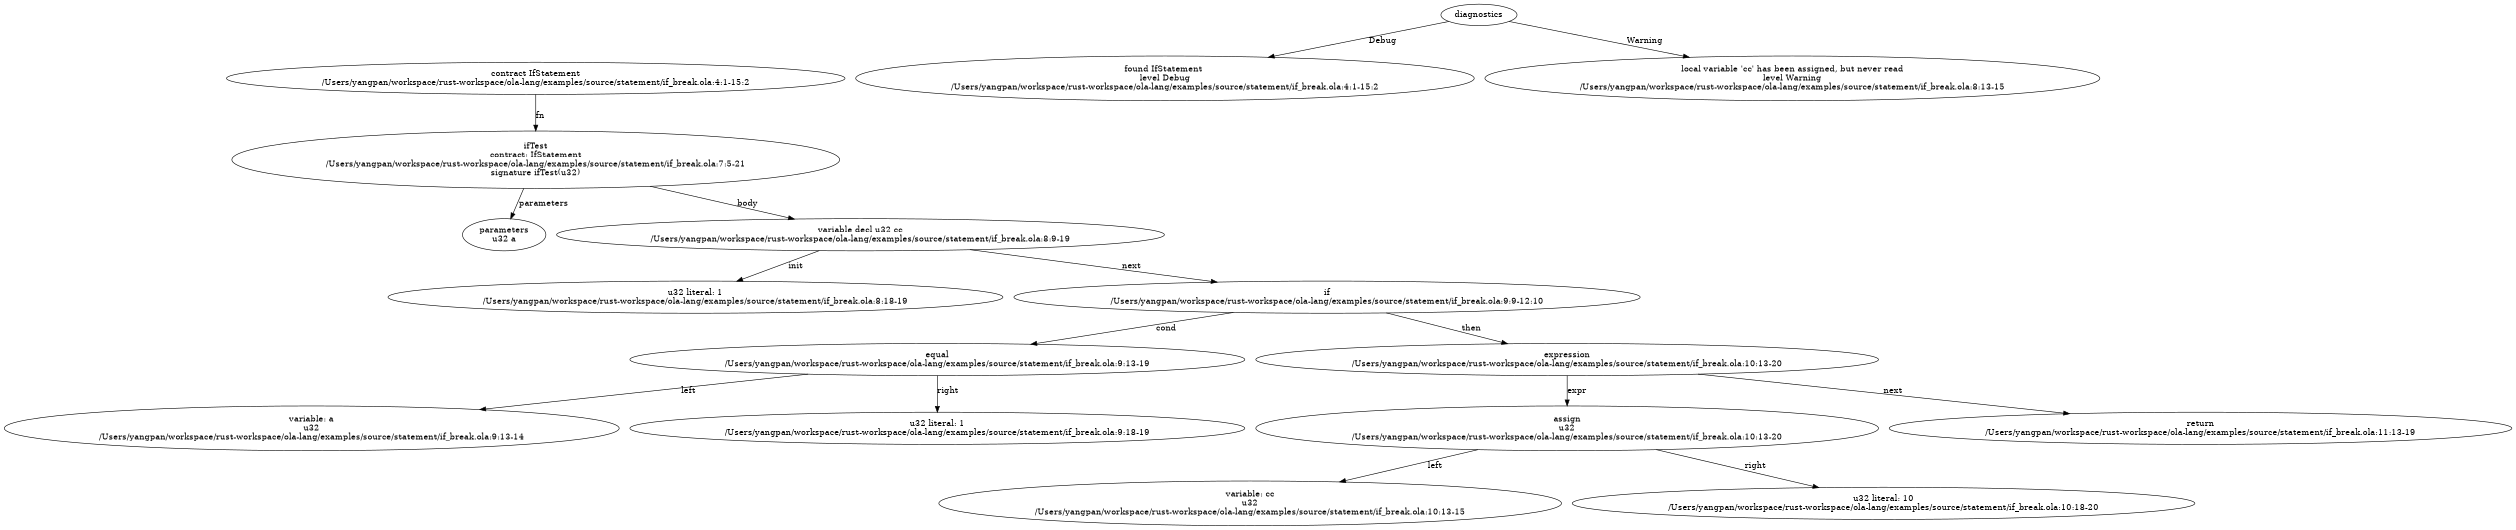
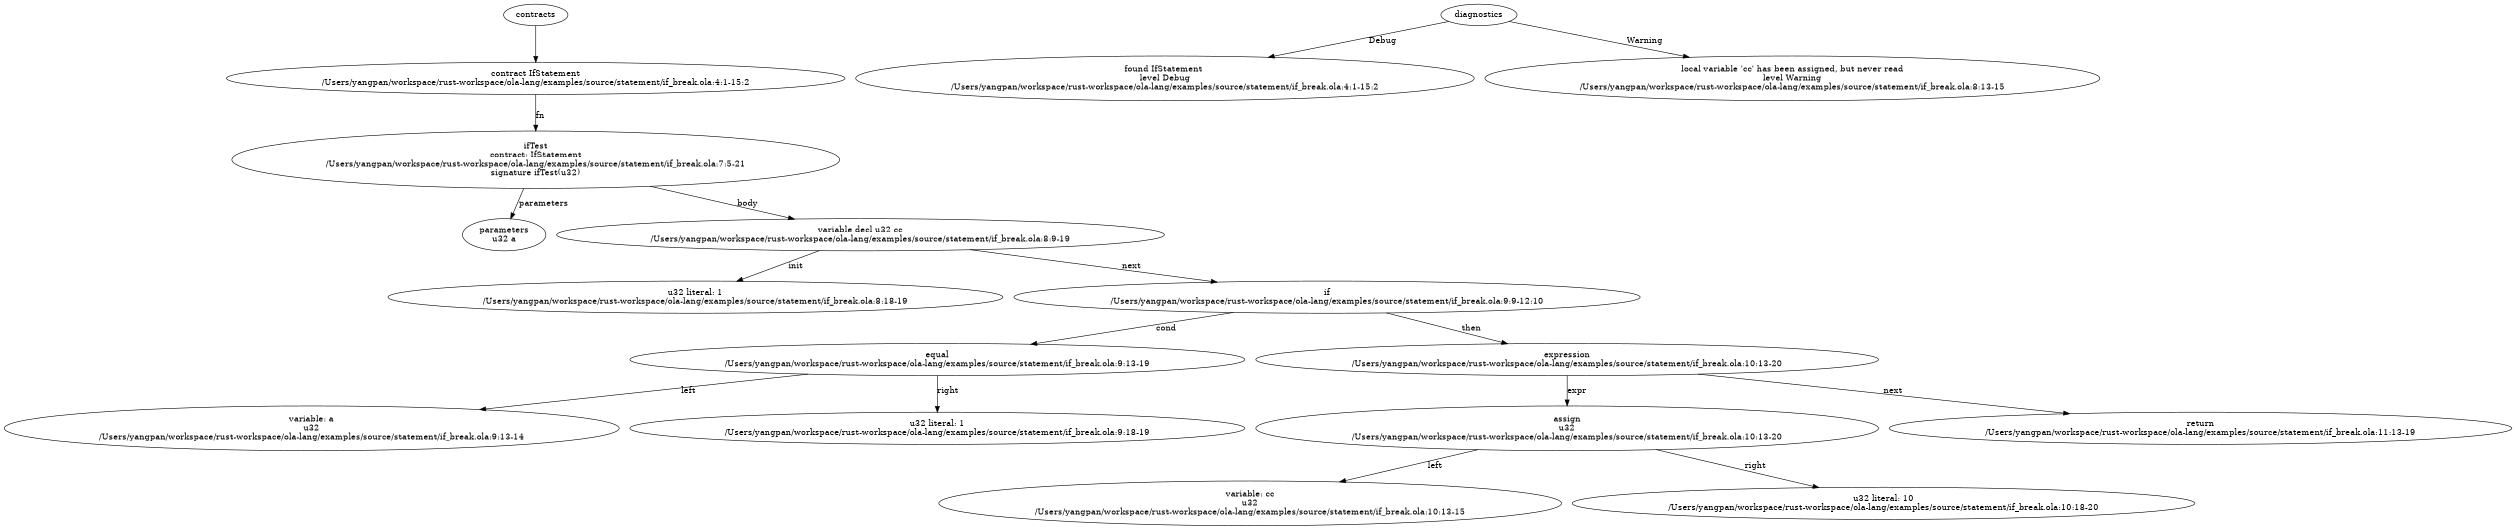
  strict digraph {
    n1 [label="contract IfStatement\n/Users/yangpan/workspace/rust-workspace/ola-lang/examples/source/statement/if_break.ola:4:1-15:2"]
    n2 [label="ifTest\ncontract: IfStatement\n/Users/yangpan/workspace/rust-workspace/ola-lang/examples/source/statement/if_break.ola:7:5-21\nsignature ifTest(u32)"]
    n3 [label="parameters\nu32 a"]
    n4 [label="variable decl u32 cc\n/Users/yangpan/workspace/rust-workspace/ola-lang/examples/source/statement/if_break.ola:8:9-19"]
    n5 [label="u32 literal: 1\n/Users/yangpan/workspace/rust-workspace/ola-lang/examples/source/statement/if_break.ola:8:18-19"]
    n6 [label="if\n/Users/yangpan/workspace/rust-workspace/ola-lang/examples/source/statement/if_break.ola:9:9-12:10"]
    n7 [label="equal\n/Users/yangpan/workspace/rust-workspace/ola-lang/examples/source/statement/if_break.ola:9:13-19"]
    n8 [label="expression\n/Users/yangpan/workspace/rust-workspace/ola-lang/examples/source/statement/if_break.ola:10:13-20"]
    n9 [label="variable: a\nu32\n/Users/yangpan/workspace/rust-workspace/ola-lang/examples/source/statement/if_break.ola:9:13-14"]
    n10 [label="u32 literal: 1\n/Users/yangpan/workspace/rust-workspace/ola-lang/examples/source/statement/if_break.ola:9:18-19"]
    n11 [label="assign\nu32\n/Users/yangpan/workspace/rust-workspace/ola-lang/examples/source/statement/if_break.ola:10:13-20"]
    n12 [label="return\n/Users/yangpan/workspace/rust-workspace/ola-lang/examples/source/statement/if_break.ola:11:13-19"]
    n13 [label="variable: cc\nu32\n/Users/yangpan/workspace/rust-workspace/ola-lang/examples/source/statement/if_break.ola:10:13-15"]
    n14 [label="u32 literal: 10\n/Users/yangpan/workspace/rust-workspace/ola-lang/examples/source/statement/if_break.ola:10:18-20"]
    n15 [label="found IfStatement \nlevel Debug\n/Users/yangpan/workspace/rust-workspace/ola-lang/examples/source/statement/if_break.ola:4:1-15:2"]
    n16 [label="local variable 'cc' has been assigned, but never read\nlevel Warning\n/Users/yangpan/workspace/rust-workspace/ola-lang/examples/source/statement/if_break.ola:8:13-15"]
+   contracts
    diagnostics
    n1 -> n2 [label=fn]
    n2 -> n3 [label=parameters]
    n2 -> n4 [label=body]
    n4 -> n5 [label=init]
    n4 -> n6 [label=next]
    n6 -> n7 [label=cond]
    n6 -> n8 [label=then]
    n7 -> n9 [label=left]
    n7 -> n10 [label=right]
    n8 -> n11 [label=expr]
    n8 -> n12 [label=next]
    n11 -> n13 [label=left]
    n11 -> n14 [label=right]
+   contracts -> n1
    diagnostics -> n15 [label=Debug]
    diagnostics -> n16 [label=Warning]
  }
